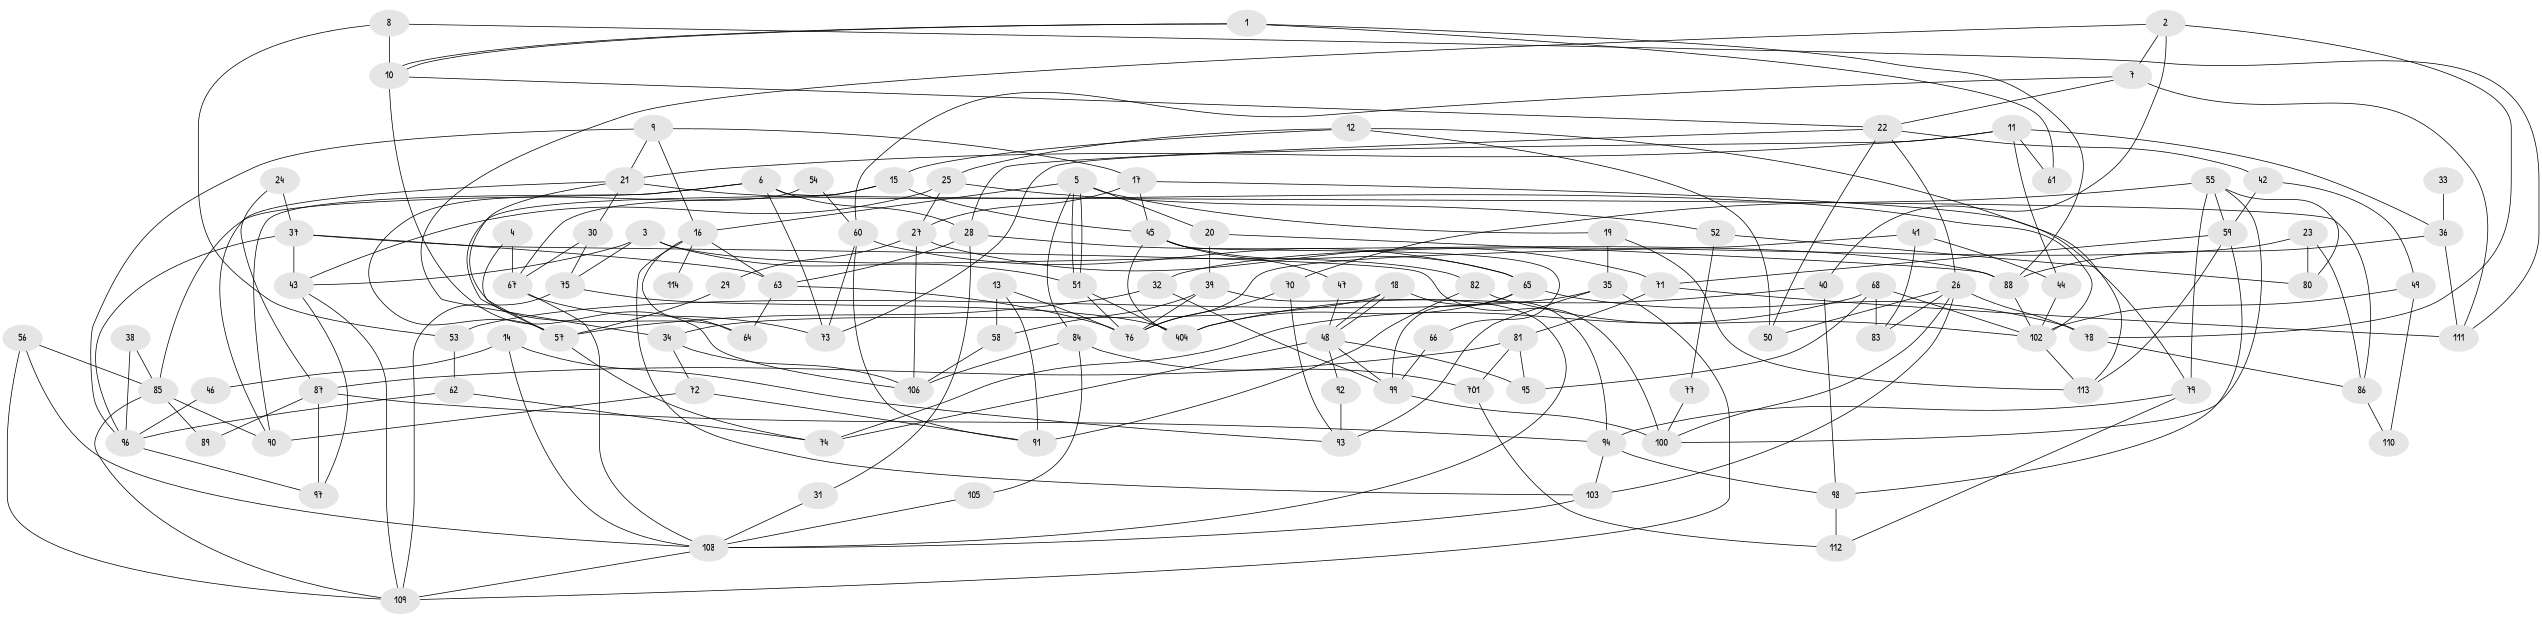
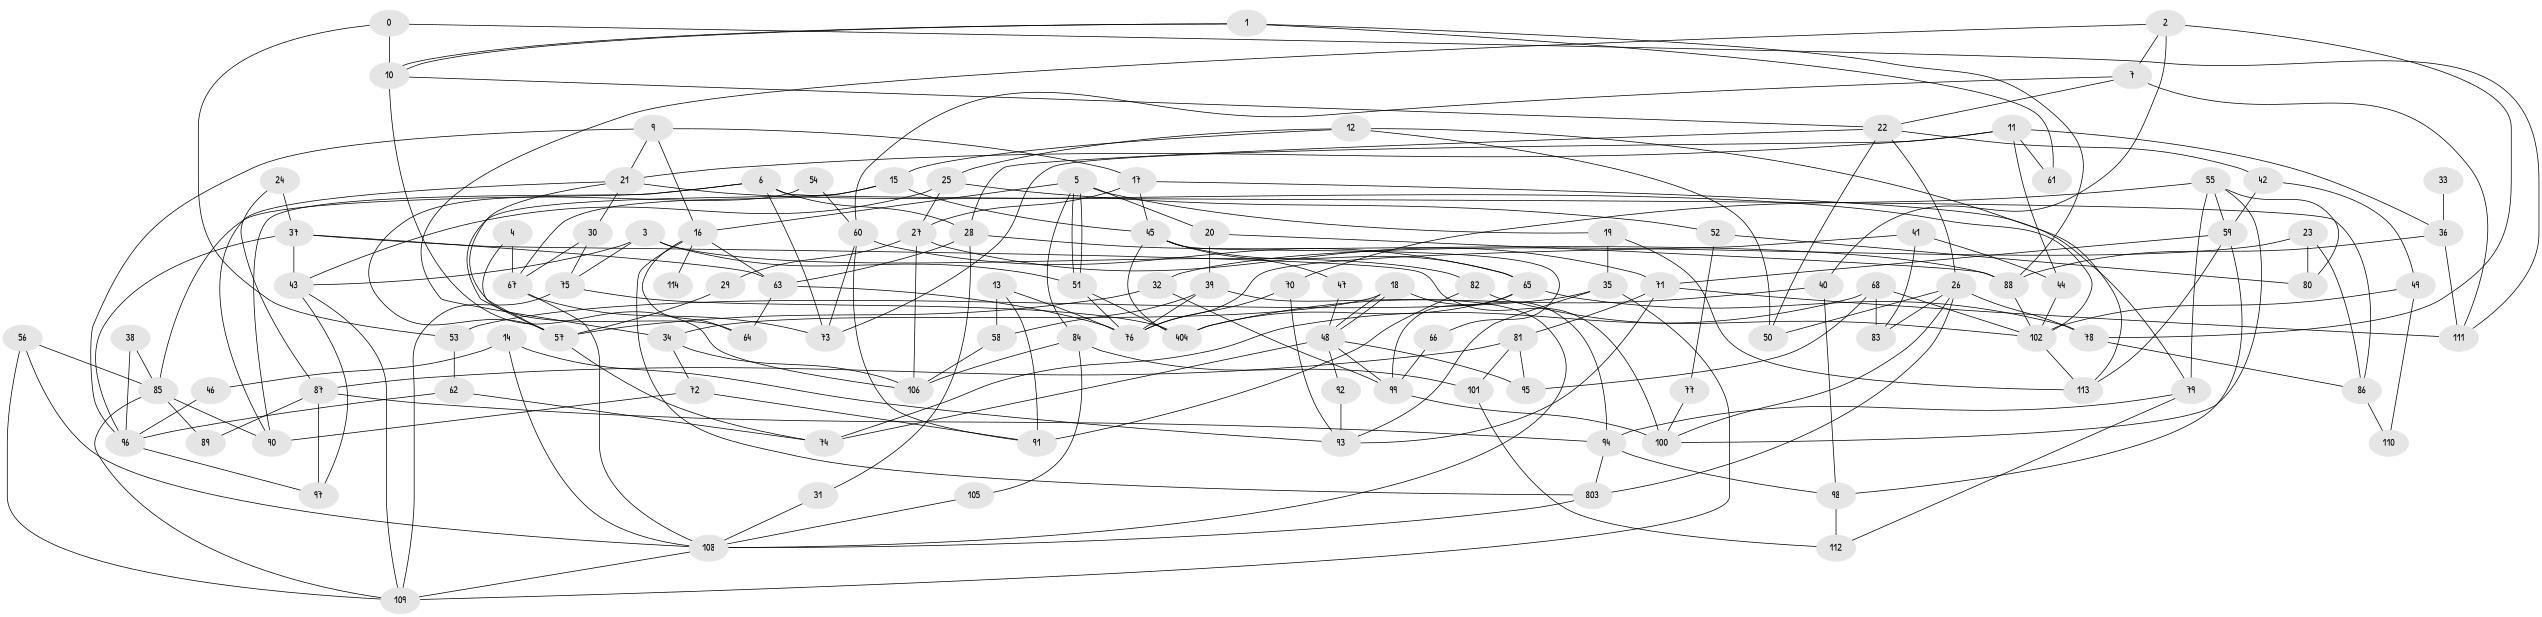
  graph {
    fontname="Patrick Hand"
    node [color=gray90 fontname="Patrick Hand" style=filled]
    edge [fontname="Patrick Hand"]
    1
    10
    61
    88
    22
    106
    102
    2
    7
    34
    40
    78
    60
    111
    72
    98
    n17 [label=404]
    86
    3
    43
    51
    75
    82
    109
    97
    76
    91
    4
    57
    67
    74
    73
    108
    5
    16
    19
    84
    20
    63
    64
-   103
+   103 [label=803]
    114
    113
    35
    33
    36
-   101 [label=701]
+   101
    105
    6
    28
    85
    90
    31
    89
    110
    50
    26
    42
    65
-   8
+   8 [label=0]
    53
    62
    9
    17
    21
    96
    45
    27
    79
    30
    11
    44
    12
    15
    25
    52
    13
    58
    14
    46
    93
    47
    66
    29
    71
    94
    112
    18
    48
    99
    92
    95
    39
    83
    100
    49
    59
    23
    32
    80
    24
    37
    87
    77
    81
    38
    54
    41
    55
    70
    56
    68
    1 -- 10
    1 -- 10
    1 -- 61
    1 -- 88
    10 -- 22
    10 -- 106
    88 -- 102
    22 -- 28
    22 -- 50
    22 -- 26
    22 -- 42
    102 -- 113
    2 -- 7
    2 -- 34
    2 -- 40
    2 -- 78
    7 -- 22
    7 -- 60
    7 -- 111
    34 -- 106
    34 -- 72
    40 -- 98
    40 -- n17
    78 -- 86
    60 -- 91
    60 -- 73
    60 -- 65
    72 -- 91
    72 -- 90
    98 -- 112
    86 -- 110
    3 -- 43
    3 -- 51
    3 -- 75
    3 -- 82
    43 -- 109
    43 -- 97
    51 -- n17
    51 -- 76
    75 -- n17
    75 -- 109
    82 -- 102
    82 -- 91
    4 -- 57
    4 -- 67
    57 -- 74
    67 -- 73
    67 -- 108
    108 -- 109
    5 -- 51
    5 -- 51
    5 -- 16
    5 -- 19
    5 -- 84
    5 -- 20
    16 -- 63
    16 -- 64
    16 -- 103
    16 -- 114
    19 -- 113
    19 -- 35
    84 -- 106
    84 -- 101
    84 -- 105
    20 -- 88
    20 -- 39
    63 -- 76
    63 -- 64
    103 -- 108
    35 -- 109
    35 -- 53
    35 -- 93
    33 -- 36
    36 -- 88
    36 -- 111
    101 -- 112
    105 -- 108
    6 -- 86
    6 -- 73
    6 -- 28
    6 -- 85
    6 -- 90
    28 -- 88
    28 -- 63
    28 -- 31
    85 -- 109
    85 -- 90
    85 -- 89
    31 -- 108
    26 -- 78
    26 -- 103
    26 -- 50
    26 -- 83
    26 -- 100
    42 -- 49
    42 -- 59
    65 -- 78
    65 -- n17
    65 -- 99
    8 -- 10
    8 -- 111
    8 -- 53
    53 -- 62
    62 -- 74
    62 -- 96
    9 -- 16
    9 -- 17
    9 -- 21
    9 -- 96
    17 -- 45
    17 -- 27
    17 -- 79
    21 -- 102
    21 -- 64
    21 -- 90
    21 -- 30
    96 -- 97
    45 -- n17
    45 -- 65
    45 -- 47
    45 -- 66
    27 -- 106
    27 -- 29
    27 -- 71
    79 -- 94
    79 -- 112
    30 -- 75
    30 -- 67
    11 -- 61
    11 -- 73
    11 -- 36
    11 -- 21
    11 -- 44
    44 -- 102
    12 -- 113
    12 -- 50
    12 -- 15
    12 -- 25
    15 -- 57
    15 -- 67
    15 -- 45
    25 -- 43
    25 -- 27
    25 -- 52
    52 -- 80
    52 -- 77
    13 -- 76
    13 -- 91
    13 -- 58
    58 -- 106
    14 -- 108
    14 -- 46
    14 -- 93
    46 -- 96
    47 -- 48
    66 -- 99
    29 -- 57
    71 -- 111
+   71 -- 93
    71 -- 81
    94 -- 98
    94 -- 103
    18 -- 34
    18 -- 94
    18 -- 48
    18 -- 48
    48 -- 74
    48 -- 99
    48 -- 92
    48 -- 95
    99 -- 100
    92 -- 93
    39 -- 76
    39 -- 108
    39 -- 58
    49 -- 102
    49 -- 110
    59 -- 98
    59 -- 113
    59 -- 71
    23 -- 86
    23 -- 32
    23 -- 80
    32 -- 57
    32 -- 99
    24 -- 37
    24 -- 87
    37 -- 43
    37 -- 63
    37 -- 96
    37 -- 100
    87 -- 97
    87 -- 89
    87 -- 94
    77 -- 100
    81 -- 101
    81 -- 95
    81 -- 87
    38 -- 85
    38 -- 96
    54 -- 60
    54 -- 57
    41 -- 76
    41 -- 44
    41 -- 83
    55 -- 79
    55 -- 100
    55 -- 59
    55 -- 80
    55 -- 70
    70 -- 76
    70 -- 93
    56 -- 109
    56 -- 108
    56 -- 85
    68 -- 102
    68 -- 74
    68 -- 95
    68 -- 83
  }
